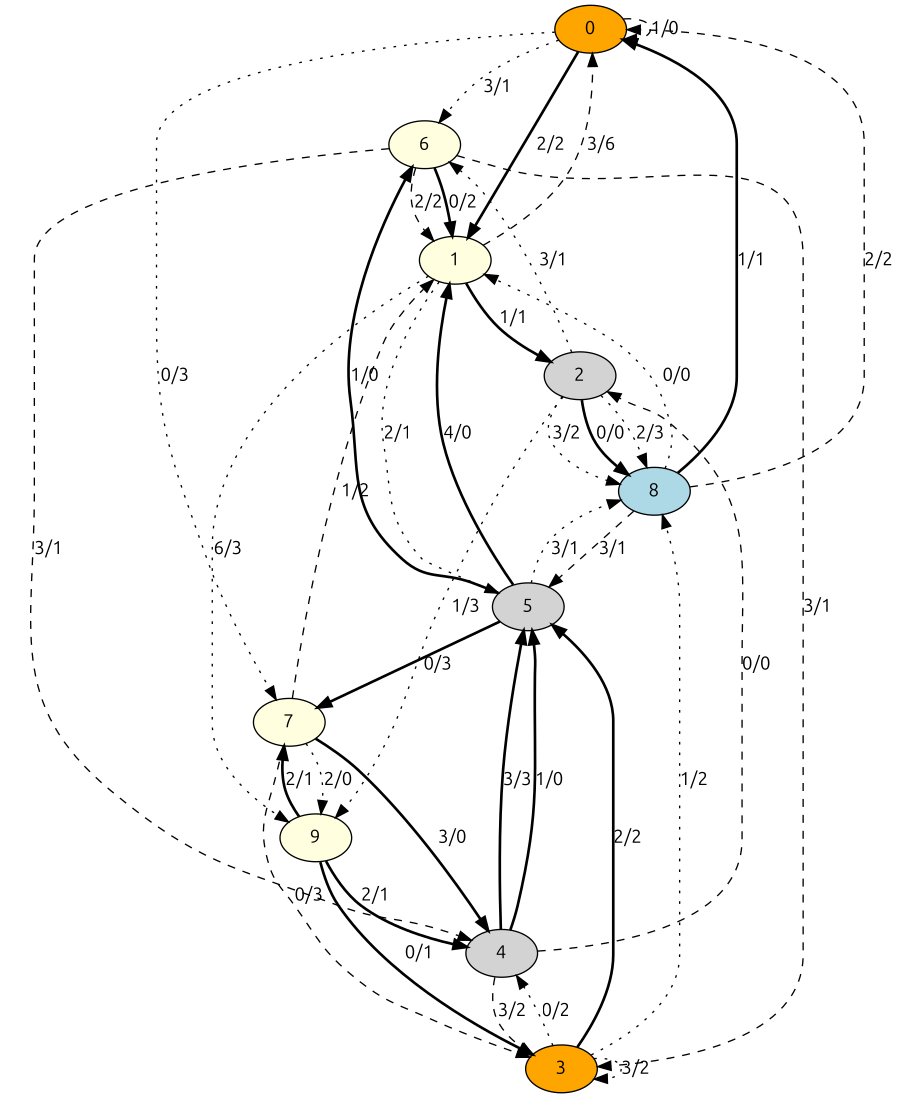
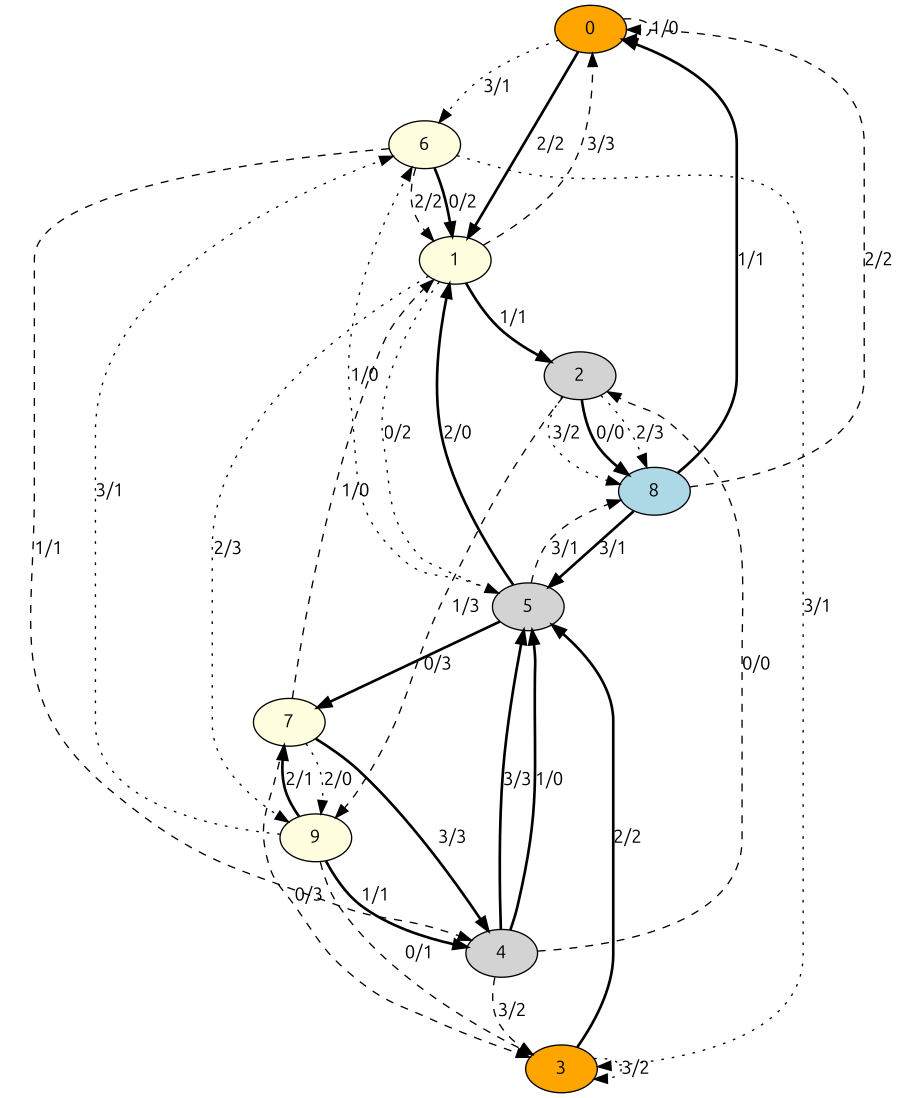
  digraph {
    fontname=Ubuntu
    node [fillcolor=lightyellow fontname=Ubuntu style=filled]
    edge [fontname=Ubuntu style=dotted]
    0 [fillcolor=orange]
    6
    7
    1
    3 [fillcolor=orange]
    4 [fillcolor=lightgrey]
    9
    5 [fillcolor=lightgrey]
    2 [fillcolor=lightgrey]
    8 [fillcolor=lightblue]
    0 -> 0 [label="1/0" style=dashed]
    0 -> 6 [label="3/1"]
-   0 -> 7 [label="0/3"]
    0 -> 1 [label="2/2" style=bold]
    6 -> 1 [label="2/2" style=dashed]
    6 -> 1 [label="0/2" style=bold]
-   6 -> 3 [label="3/1" style=dashed]
-   6 -> 4 [label="3/1" style=dashed]
-   7 -> 1 [label="1/2" style=dashed]
+   6 -> 3 [label="3/1"]
+   6 -> 4 [label="1/1" style=dashed]
+   7 -> 1 [label="1/0" style=dashed]
    7 -> 3 [label="0/3" style=dashed]
-   7 -> 4 [label="3/0" style=bold]
+   7 -> 4 [label="3/3" style=bold]
    7 -> 9 [label="2/0"]
-   1 -> 0 [label="3/6" style=dashed]
-   1 -> 9 [label="6/3"]
-   1 -> 5 [label="2/1"]
+   1 -> 0 [label="3/3" style=dashed]
+   1 -> 9 [label="2/3"]
+   1 -> 5 [label="0/2"]
    1 -> 2 [label="1/1" style=bold]
    3 -> 3 [label="3/2"]
-   3 -> 4 [label="0/2"]
    3 -> 5 [label="2/2" style=bold]
-   3 -> 8 [label="1/2"]
    4 -> 3 [label="3/2" style=dashed]
    4 -> 5 [label="3/3" style=bold]
    4 -> 5 [label="1/0" style=bold]
    4 -> 2 [label="0/0" style=dashed]
-   2 -> 6 [label="3/1"]
+   9 -> 6 [label="3/1"]
    9 -> 7 [label="2/1" style=bold]
-   9 -> 3 [label="0/1" style=bold]
-   9 -> 4 [label="2/1" style=bold]
-   5 -> 6 [label="1/0" style=bold]
+   9 -> 3 [label="0/1" style=dashed]
+   9 -> 4 [label="1/1" style=bold]
+   5 -> 6 [label="1/0"]
    5 -> 7 [label="0/3" style=bold]
-   5 -> 1 [label="4/0" style=bold]
-   5 -> 8 [label="3/1"]
-   2 -> 9 [label="1/3"]
+   5 -> 1 [label="2/0" style=bold]
+   5 -> 8 [label="3/1" style=dashed]
+   2 -> 9 [label="1/3" style=dashed]
    2 -> 8 [label="0/0" style=bold]
    2 -> 8 [label="2/3"]
    2 -> 8 [label="3/2"]
    8 -> 0 [label="1/1" style=bold]
    8 -> 0 [label="2/2" style=dashed]
-   8 -> 1 [label="0/0"]
-   8 -> 5 [label="3/1" style=dashed]
+   8 -> 5 [label="3/1" style=bold]
  }
